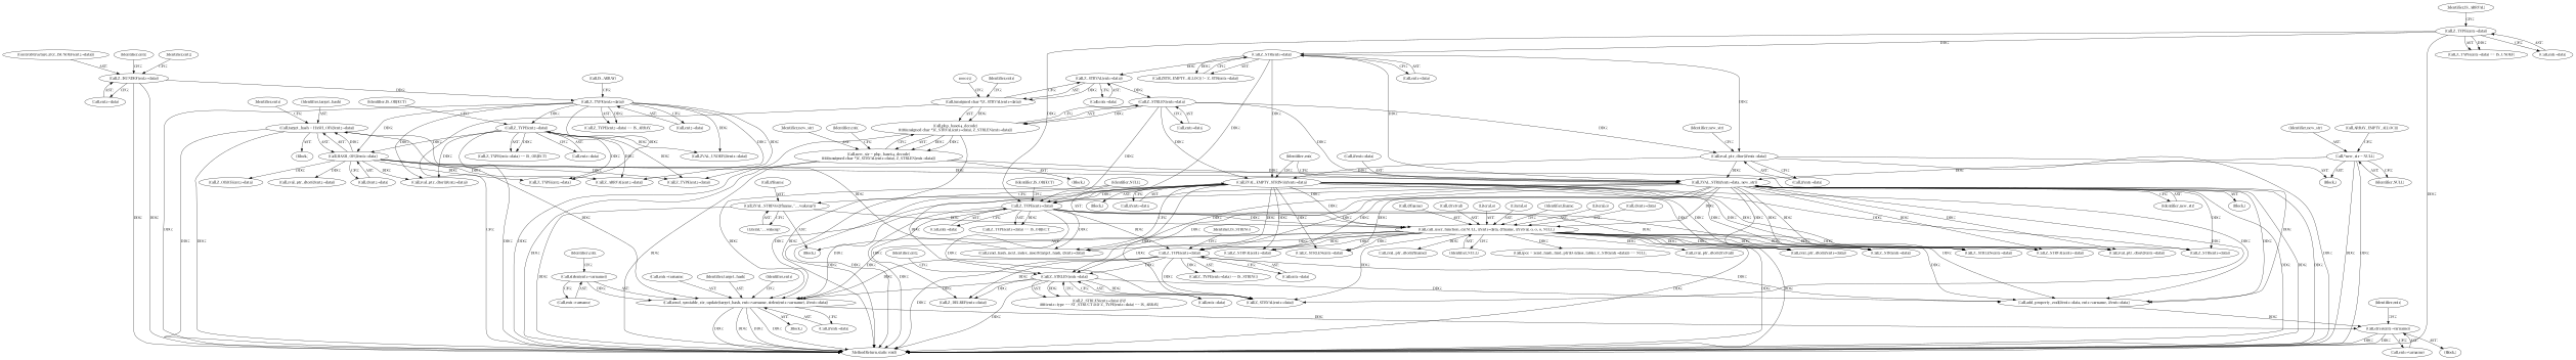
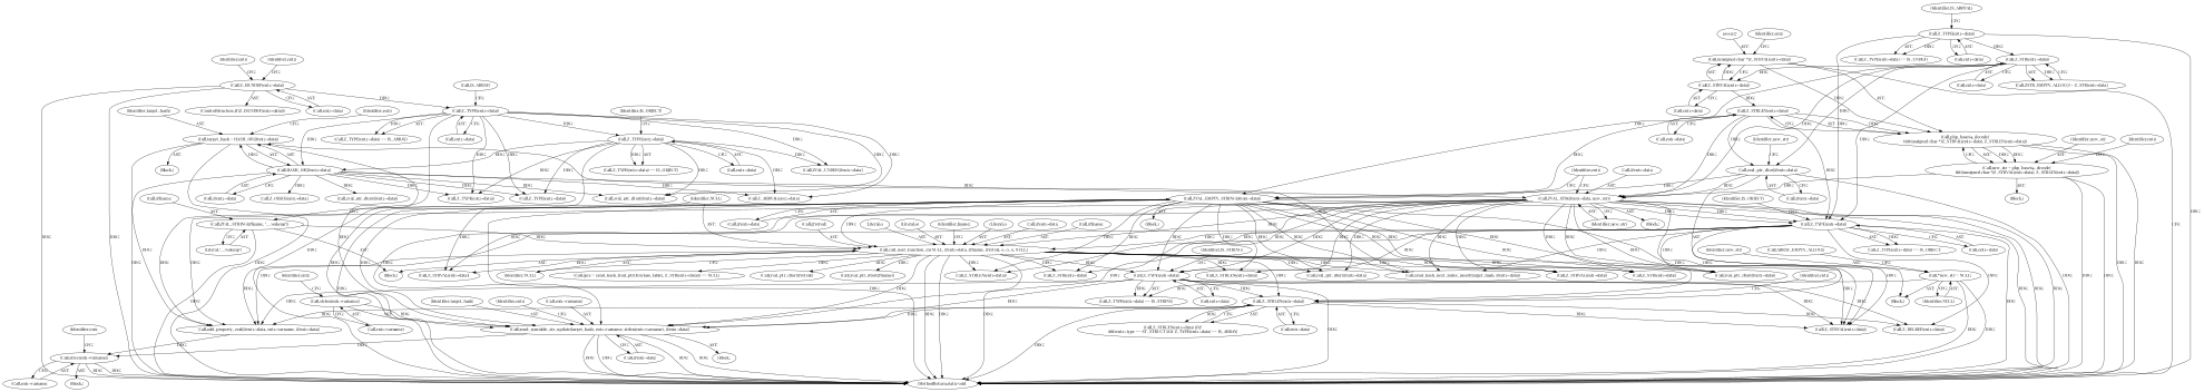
  digraph {
    fontname="Playfair Display"
    node [fontname="Playfair Display"]
    edge [fontname="Playfair Display"]
    n1 [label="(Call,zend_symtable_str_update(target_hash, ent1->varname, strlen(ent1->varname), &ent1->data))"]
    n2 [label="(Call,efree(ent1->varname))"]
    n3 [label="(MethodReturn,static void)"]
    n4 [label="(Block,)"]
    n5 [label="(Call,&ent1->data)"]
    n6 [label="(Call,ent1->varname)"]
    n7 [label="(Block,)"]
    n8 [label="(Call,target_hash = HASH_OF(&ent2->data))"]
    n9 [label="(Call,HASH_OF(&ent2->data))"]
    n10 [label="(Block,)"]
    n11 [label="(Call,Z_ARRVAL(ent2->data))"]
    n12 [label="(Call,Z_TYPE(ent2->data))"]
    n13 [label="(Call,Z_OBJCE(ent2->data))"]
    n14 [label="(Call,Z_TYPE(ent2->data))"]
    n15 [label="(Call,zval_ptr_dtor(&ent2->data))"]
    n16 [label="(Call,zval_ptr_dtor(&ent2->data))"]
    n17 [label="(Call,add_property_zval(&ent2->data, ent1->varname, &ent1->data))"]
    n18 [label="(Call,&ent2->data)"]
    n19 [label="(Call,ZVAL_STR(&ent1->data, new_str))"]
    n20 [label="(Call,zend_hash_next_index_insert(target_hash, &ent1->data))"]
    n21 [label="(Call,Z_TYPE(ent2->data))"]
    n22 [label="(Call,Z_TYPE(ent2->data))"]
    n23 [label="(Call,Z_TYPE(ent2->data) == IS_ARRAY)"]
    n24 [label="(Call,ent2->data)"]
    n25 [label="(Call,ZVAL_UNDEF(&ent2->data))"]
    n26 [label="(Call,ent2->data)"]
    n27 [label="(Call,Z_TYPE(ent2->data) == IS_OBJECT)"]
    n28 [label="(Call,Z_ISUNDEF(ent2->data))"]
    n29 [label="(ControlStructure,if (Z_ISUNDEF(ent2->data)))"]
    n30 [label="(Call,ent2->data)"]
    n31 [label="(Call,strlen(ent1->varname))"]
    n32 [label="(Call,ent1->varname)"]
    n33 [label="(Call,ZVAL_EMPTY_STRING(&ent1->data))"]
    n34 [label="(Call,Z_TYPE(ent1->data))"]
    n35 [label="(Call,Z_STRLEN(ent1->data))"]
    n36 [label="(Call,Z_TYPE(ent1->data))"]
    n37 [label="(Call,call_user_function_ex(NULL, &ent1->data, &fname, &retval, 0, 0, 0, NULL))"]
    n38 [label="(Call,Z_STRVAL(ent1->data))"]
    n39 [label="(Call,zval_ptr_dtor(&ent1->data))"]
    n40 [label="(Call,Z_STRLEN(ent1->data))"]
    n41 [label="(Block,)"]
    n42 [label="(Call,Z_STR(ent1->data))"]
    n43 [label="(Call,Z_STRLEN(ent1->data))"]
    n44 [label="(Call,zval_ptr_dtor(&ent1->data))"]
    n45 [label="(Call,Z_STRVAL(ent1->data))"]
    n46 [label="(Call,Z_STRVAL(ent1->data))"]
    n47 [label="(Call,&ent1->data)"]
    n48 [label="(Call,Z_STR(ent1->data))"]
    n49 [label="(Call,Z_TYPE(ent1->data) == IS_OBJECT)"]
    n50 [label="(Call,ent1->data)"]
    n51 [label="(Call,Z_DELREF(ent1->data))"]
    n52 [label="(Call,ent1->data)"]
    n53 [label="(Call,Z_STRLEN(ent1->data) &&\n\t\t\t\t\t\tent2->type == ST_STRUCT && Z_TYPE(ent2->data) == IS_ARRAY)"]
    n54 [label="(Call,ent1->data)"]
    n55 [label="(Call,Z_TYPE(ent1->data) == IS_STRING)"]
    n56 [label="(Identifier,NULL)"]
    n57 [label="(Call,(pce = zend_hash_find_ptr(EG(class_table), Z_STR(ent1->data))) == NULL)"]
    n58 [label="(Call,zval_ptr_dtor(&retval))"]
    n59 [label="(Call,zval_ptr_dtor(&fname))"]
    n60 [label="(Block,)"]
    n61 [label="(Call,Z_STRLEN(ent1->data))"]
    n62 [label="(Call,zval_ptr_dtor(&ent1->data))"]
    n63 [label="(Call,php_base64_decode(\n \t\t\t\t\t(unsigned char *)Z_STRVAL(ent1->data), Z_STRLEN(ent1->data)))"]
    n64 [label="(Call,ent1->data)"]
    n65 [label="(Block,)"]
    n66 [label="(Call,&ent1->data)"]
    n67 [label="(Identifier,new_str)"]
    n68 [label="(Block,)"]
    n69 [label="(Call,new_str = php_base64_decode(\n \t\t\t\t\t(unsigned char *)Z_STRVAL(ent1->data), Z_STRLEN(ent1->data)))"]
    n70 [label="(Call,Z_STRVAL(ent1->data))"]
    n71 [label="(Call,(unsigned char *)Z_STRVAL(ent1->data))"]
    n72 [label="(Call,ent1->data)"]
    n73 [label="(Call,Z_STR(ent1->data))"]
    n74 [label="(Call,ent1->data)"]
    n75 [label="(Call,ZSTR_EMPTY_ALLOC() != Z_STR(ent1->data))"]
    n76 [label="(Call,Z_TYPE(ent1->data))"]
    n77 [label="(Call,Z_TYPE(ent1->data) == IS_UNDEF)"]
    n78 [label="(Call,ent1->data)"]
    n79 [label="(Block,)"]
    n80 [label="(Call,*new_str = NULL)"]
    n81 [label="(Identifier,NULL)"]
    n82 [label="(Call,ZVAL_STRING(&fname, \"__wakeup\"))"]
    n83 [label="(Literal,\"__wakeup\")"]
    n84 [label="(Literal,0)"]
    n85 [label="(Identifier,target_hash)"]
    n86 [label="(Identifier,ent1)"]
    n87 [label="(Call,&fname)"]
    n88 [label="(Identifier,ent1)"]
    n89 [label="(Identifier,IS_OBJECT)"]
    n90 [label="(Identifier,ent1)"]
    n91 [label="(Identifier,new_str)"]
    n92 [label="(Identifier,IS_ARRVAL)"]
    n93 [label="(Identifier,new_str)"]
    n94 [label="(Identifier,ent1)"]
    n95 [label="(Identifier,new_str)"]
    n96 [label="(Identifier,ent1)"]
    n97 [label="(Call,ent1->varname)"]
    n98 [label="(Identifier,IS_OBJECT)"]
    n99 [label="(Identifier,ent1)"]
    n100 [label="(Identifier,ent2)"]
    n101 [label="(Call,IS_ARRAY)"]
    n102 [label="(Identifier,ent2)"]
    n103 [label="(Identifier,fname)"]
    n104 [label="(Literal,0)"]
    n105 [label="(Identifier,target_hash)"]
    n106 [label="(Call,&ent1->data)"]
    n107 [label="(Identifier,ent1)"]
    n108 [label="(Call,&ent1->data)"]
    n109 [label="(Call,&fname)"]
    n110 [label="(Call,ARRAY_EMPTY_ALLOC())"]
    n111 [label="(Call,&retval)"]
    n112 [label="(Identifier,ent1)"]
    n113 [label="(Identifier,NULL)"]
    n114 [label="(Identifier,IS_STRING)"]
    n115 [label="(Literal,0)"]
    n116 [label=1000257]
    n1 -> n2 [label="DDG: "]
    n1 -> n3 [label="DDG: "]
    n1 -> n3 [label="DDG: "]
    n1 -> n3 [label="DDG: "]
    n1 -> n3 [label="DDG: "]
    n1 -> n4 [label="AST: "]
    n1 -> n5 [label="CFG: "]
    n2 -> n3 [label="DDG: "]
    n2 -> n3 [label="DDG: "]
    n2 -> n6 [label="CFG: "]
    n2 -> n7 [label="AST: "]
    n5 -> n1 [label="AST: "]
    n6 -> n2 [label="AST: "]
    n8 -> n1 [label="DDG: "]
    n8 -> n3 [label="DDG: "]
    n8 -> n3 [label="DDG: "]
    n8 -> n9 [label="AST: "]
    n8 -> n10 [label="AST: "]
    n9 -> n8 [label="AST: "]
    n9 -> n8 [label="DDG: "]
    n9 -> n11 [label="DDG: "]
    n9 -> n12 [label="DDG: "]
    n9 -> n13 [label="DDG: "]
    n9 -> n14 [label="DDG: "]
    n9 -> n15 [label="DDG: "]
    n9 -> n16 [label="DDG: "]
    n9 -> n17 [label="DDG: "]
    n9 -> n18 [label="CFG: "]
    n9 -> n19 [label="DDG: "]
    n17 -> n2 [label="DDG: "]
    n18 -> n9 [label="AST: "]
    n19 -> n1 [label="DDG: "]
    n19 -> n3 [label="DDG: "]
    n19 -> n3 [label="DDG: "]
    n19 -> n3 [label="DDG: "]
    n19 -> n17 [label="DDG: "]
    n19 -> n20 [label="DDG: "]
    n19 -> n34 [label="DDG: "]
    n19 -> n35 [label="DDG: "]
    n19 -> n36 [label="DDG: "]
    n19 -> n37 [label="DDG: "]
    n19 -> n38 [label="DDG: "]
    n19 -> n39 [label="DDG: "]
    n19 -> n40 [label="DDG: "]
    n19 -> n42 [label="DDG: "]
    n19 -> n43 [label="DDG: "]
    n19 -> n44 [label="DDG: "]
    n19 -> n45 [label="DDG: "]
    n19 -> n46 [label="DDG: "]
    n19 -> n48 [label="DDG: "]
    n19 -> n67 [label="CFG: "]
    n19 -> n68 [label="AST: "]
    n20 -> n8 [label="DDG: "]
    n21 -> n3 [label="DDG: "]
    n21 -> n9 [label="DDG: "]
    n21 -> n11 [label="DDG: "]
    n21 -> n12 [label="DDG: "]
    n21 -> n14 [label="DDG: "]
    n21 -> n16 [label="DDG: "]
    n21 -> n22 [label="DDG: "]
    n21 -> n23 [label="AST: "]
    n21 -> n23 [label="DDG: "]
    n21 -> n24 [label="CFG: "]
    n21 -> n25 [label="DDG: "]
    n22 -> n3 [label="DDG: "]
    n22 -> n9 [label="DDG: "]
    n22 -> n11 [label="DDG: "]
    n22 -> n12 [label="DDG: "]
    n22 -> n14 [label="DDG: "]
    n22 -> n16 [label="DDG: "]
    n22 -> n25 [label="DDG: "]
    n22 -> n26 [label="CFG: "]
    n22 -> n27 [label="AST: "]
    n22 -> n27 [label="DDG: "]
    n24 -> n21 [label="AST: "]
    n26 -> n22 [label="AST: "]
    n28 -> n3 [label="DDG: "]
    n28 -> n3 [label="DDG: "]
    n28 -> n21 [label="DDG: "]
-   n29 -> n28 [label="AST: "]
+   n28 -> n29 [label="AST: "]
    n28 -> n30 [label="CFG: "]
    n30 -> n28 [label="AST: "]
    n31 -> n1 [label="AST: "]
    n31 -> n1 [label="DDG: "]
    n31 -> n32 [label="CFG: "]
    n32 -> n31 [label="AST: "]
    n33 -> n1 [label="DDG: "]
    n33 -> n3 [label="DDG: "]
    n33 -> n3 [label="DDG: "]
    n33 -> n17 [label="DDG: "]
-   n33 -> n20 [label="CFG: "]
+   n33 -> n20 [label="DDG: "]
    n33 -> n34 [label="DDG: "]
    n33 -> n35 [label="DDG: "]
    n33 -> n36 [label="DDG: "]
    n33 -> n37 [label="DDG: "]
    n33 -> n38 [label="DDG: "]
    n33 -> n39 [label="DDG: "]
    n33 -> n40 [label="DDG: "]
    n33 -> n41 [label="AST: "]
    n33 -> n42 [label="DDG: "]
    n33 -> n43 [label="DDG: "]
    n33 -> n44 [label="DDG: "]
    n33 -> n45 [label="DDG: "]
    n33 -> n46 [label="DDG: "]
    n33 -> n47 [label="CFG: "]
    n33 -> n48 [label="DDG: "]
    n34 -> n1 [label="DDG: "]
    n34 -> n3 [label="DDG: "]
    n34 -> n17 [label="DDG: "]
    n34 -> n20 [label="DDG: "]
    n34 -> n36 [label="DDG: "]
    n34 -> n37 [label="DDG: "]
    n34 -> n39 [label="DDG: "]
    n34 -> n45 [label="DDG: "]
    n34 -> n49 [label="AST: "]
    n34 -> n49 [label="DDG: "]
    n34 -> n50 [label="CFG: "]
    n34 -> n51 [label="DDG: "]
    n35 -> n1 [label="DDG: "]
    n35 -> n3 [label="DDG: "]
    n35 -> n17 [label="DDG: "]
    n35 -> n45 [label="DDG: "]
    n35 -> n51 [label="DDG: "]
    n35 -> n52 [label="CFG: "]
    n35 -> n53 [label="AST: "]
    n35 -> n53 [label="DDG: "]
    n36 -> n1 [label="DDG: "]
    n36 -> n3 [label="DDG: "]
    n36 -> n17 [label="DDG: "]
    n36 -> n35 [label="DDG: "]
    n36 -> n45 [label="DDG: "]
    n36 -> n51 [label="DDG: "]
    n36 -> n54 [label="CFG: "]
    n36 -> n55 [label="AST: "]
    n36 -> n55 [label="DDG: "]
    n37 -> n1 [label="DDG: "]
    n37 -> n3 [label="DDG: "]
    n37 -> n3 [label="DDG: "]
    n37 -> n3 [label="DDG: "]
    n37 -> n17 [label="DDG: "]
    n37 -> n20 [label="DDG: "]
    n37 -> n35 [label="DDG: "]
    n37 -> n36 [label="DDG: "]
    n37 -> n38 [label="DDG: "]
    n37 -> n39 [label="DDG: "]
    n37 -> n40 [label="DDG: "]
    n37 -> n42 [label="DDG: "]
    n37 -> n43 [label="DDG: "]
    n37 -> n44 [label="DDG: "]
    n37 -> n45 [label="DDG: "]
    n37 -> n46 [label="DDG: "]
    n37 -> n48 [label="DDG: "]
    n37 -> n56 [label="CFG: "]
    n37 -> n57 [label="DDG: "]
    n37 -> n58 [label="DDG: "]
    n37 -> n59 [label="DDG: "]
    n37 -> n60 [label="AST: "]
    n47 -> n33 [label="AST: "]
    n50 -> n34 [label="AST: "]
    n52 -> n35 [label="AST: "]
    n53 -> n35 [label="CFG: "]
    n54 -> n36 [label="AST: "]
    n56 -> n37 [label="AST: "]
    n61 -> n19 [label="DDG: "]
    n61 -> n33 [label="DDG: "]
    n61 -> n34 [label="DDG: "]
    n61 -> n62 [label="DDG: "]
    n61 -> n63 [label="AST: "]
    n61 -> n63 [label="DDG: "]
    n61 -> n64 [label="CFG: "]
    n62 -> n3 [label="DDG: "]
    n62 -> n19 [label="DDG: "]
    n62 -> n33 [label="DDG: "]
    n62 -> n65 [label="AST: "]
    n62 -> n66 [label="CFG: "]
    n63 -> n3 [label="DDG: "]
    n63 -> n3 [label="DDG: "]
    n63 -> n61 [label="CFG: "]
    n63 -> n69 [label="AST: "]
    n63 -> n69 [label="DDG: "]
    n63 -> n69 [label="DDG: "]
    n64 -> n61 [label="AST: "]
    n66 -> n62 [label="AST: "]
    n67 -> n19 [label="AST: "]
    n69 -> n3 [label="DDG: "]
    n69 -> n3 [label="DDG: "]
    n69 -> n19 [label="DDG: "]
    n69 -> n63 [label="CFG: "]
    n69 -> n79 [label="AST: "]
    n70 -> n61 [label="DDG: "]
    n70 -> n71 [label="AST: "]
    n70 -> n71 [label="DDG: "]
    n70 -> n72 [label="CFG: "]
    n71 -> n3 [label="CFG: "]
    n71 -> n63 [label="AST: "]
    n71 -> n63 [label="DDG: "]
    n71 -> n70 [label="CFG: "]
    n72 -> n70 [label="AST: "]
    n73 -> n19 [label="DDG: "]
    n73 -> n33 [label="DDG: "]
    n73 -> n34 [label="DDG: "]
    n73 -> n62 [label="DDG: "]
    n73 -> n70 [label="DDG: "]
    n73 -> n74 [label="CFG: "]
    n73 -> n75 [label="AST: "]
    n73 -> n75 [label="DDG: "]
    n74 -> n73 [label="AST: "]
    n75 -> n73 [label="CFG: "]
    n76 -> n3 [label="DDG: "]
    n76 -> n34 [label="DDG: "]
    n76 -> n73 [label="DDG: "]
    n76 -> n77 [label="AST: "]
    n76 -> n77 [label="DDG: "]
    n76 -> n78 [label="CFG: "]
    n78 -> n76 [label="AST: "]
    n80 -> n3 [label="DDG: "]
    n80 -> n3 [label="DDG: "]
-   n80 -> n19 [label="DDG: "]
+   n80 -> n55 [label="DDG: "]
    n80 -> n65 [label="AST: "]
    n80 -> n81 [label="CFG: "]
    n81 -> n80 [label="AST: "]
    n82 -> n3 [label="DDG: "]
    n82 -> n37 [label="DDG: "]
    n82 -> n60 [label="AST: "]
    n82 -> n83 [label="CFG: "]
    n83 -> n82 [label="AST: "]
    n84 -> n37 [label="AST: "]
    n85 -> n1 [label="AST: "]
    n86 -> n31 [label="CFG: "]
    n87 -> n82 [label="AST: "]
    n88 -> n8 [label="CFG: "]
    n89 -> n22 [label="CFG: "]
    n90 -> n1 [label="CFG: "]
    n91 -> n69 [label="AST: "]
    n92 -> n76 [label="CFG: "]
    n93 -> n80 [label="AST: "]
    n94 -> n2 [label="CFG: "]
    n95 -> n62 [label="CFG: "]
    n96 -> n71 [label="CFG: "]
    n97 -> n1 [label="AST: "]
    n98 -> n34 [label="CFG: "]
    n99 -> n28 [label="CFG: "]
    n100 -> n28 [label="CFG: "]
    n101 -> n21 [label="CFG: "]
    n102 -> n35 [label="CFG: "]
    n103 -> n37 [label="CFG: "]
    n104 -> n37 [label="AST: "]
    n105 -> n8 [label="AST: "]
    n106 -> n19 [label="AST: "]
    n107 -> n69 [label="CFG: "]
    n108 -> n37 [label="AST: "]
    n109 -> n37 [label="AST: "]
    n110 -> n80 [label="CFG: "]
    n111 -> n37 [label="AST: "]
    n112 -> n19 [label="CFG: "]
    n112 -> n33 [label="CFG: "]
    n113 -> n37 [label="AST: "]
    n113 -> n82 [label="CFG: "]
    n114 -> n36 [label="CFG: "]
    n115 -> n37 [label="AST: "]
-   n116 -> n71 [label="CFG: "]
+   n116 -> n71 [label="AST: "]
  }
